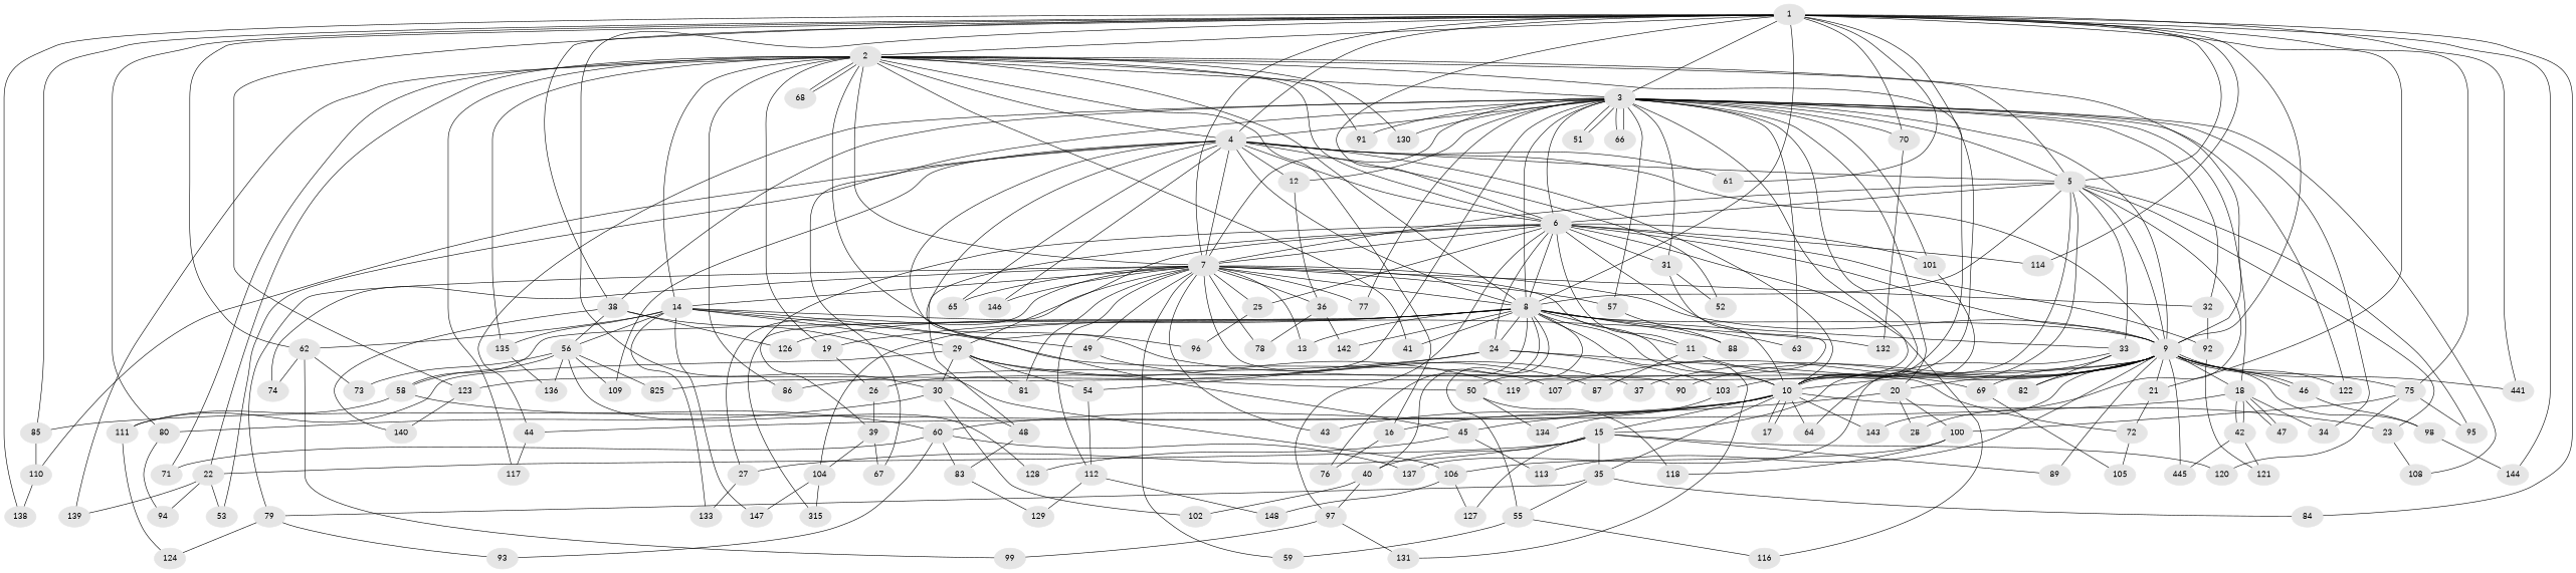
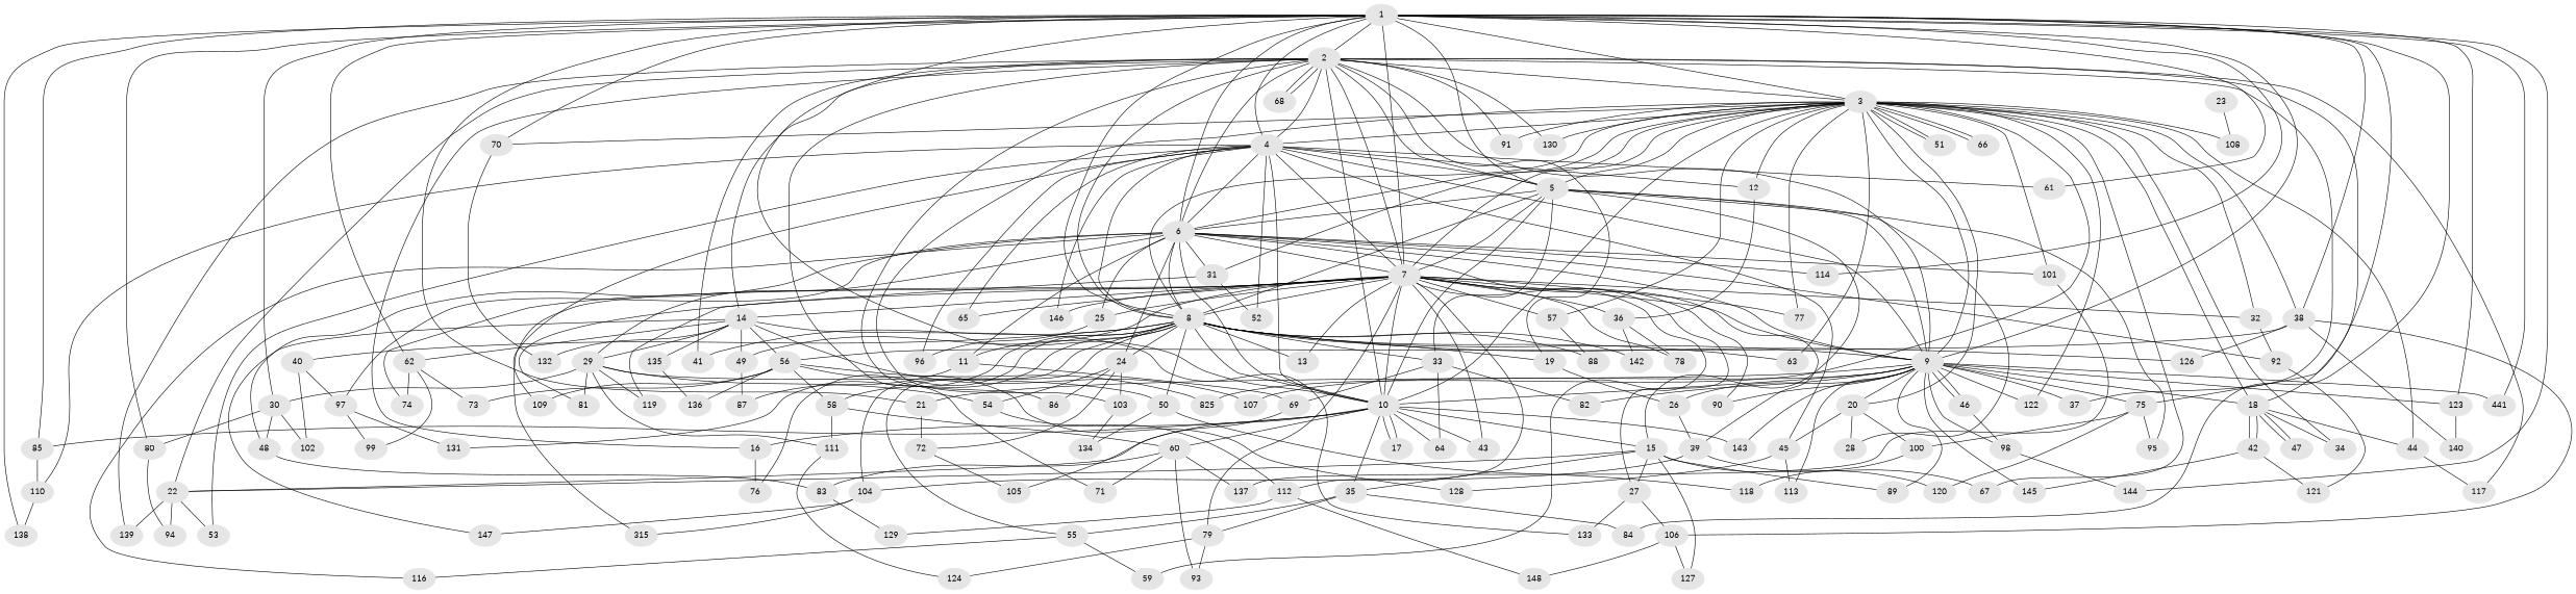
  graph {
    fontname=Lato
    node [color=gray90 fontname=Lato style=filled]
    edge [fontname=Lato]
    1
    2
    3
    4
    5
    6
    7
    8
    9
    10
    21
    30
    38
    61
    62
    70
    75
    80
    84
    85
    114
    123
    138
    n24 [label=441]
    144
    14
    16
    19
    22
    37
    41
    68
    71
    86
    91
    117
    130
    135
    139
    12
    18
    20
    31
    32
    34
    44
    51
    57
    63
    66
    67
    77
    101
    103
    108
    122
    n57 [label=825]
    45
    52
    53
    65
    96
    109
    110
    146
    15
    23
    28
    33
    95
    25
    11
    24
    29
    39
    48
    92
    97
    116
    13
    27
    36
    43
    49
    59
    74
    78
    79
    81
    90
    112
    n92 [label=315]
    40
    50
    55
    58
    76
    88
    104
    126
    131
    142
    26
    46
    82
    89
    98
    107
    113
    143
-   145 [label=445]
+   145
    17
    35
    60
    64
    72
    102
    56
    106
    140
    73
    99
    132
    120
    100
    94
    133
    147
    136
    42
    47
    119
    137
    134
    128
    127
    69
    87
    54
    111
    83
    121
    93
    124
    129
    148
    118
    105
    1 -- 2
    1 -- 3
    1 -- 4
    1 -- 5
    1 -- 6
    1 -- 7
    1 -- 8
    1 -- 9
    1 -- 10
    1 -- 21
    1 -- 30
    1 -- 38
    1 -- 61
    1 -- 62
    1 -- 70
    1 -- 75
    1 -- 80
    1 -- 84
    1 -- 85
    1 -- 114
    1 -- 123
    1 -- 138
    1 -- n24
    1 -- 144
    2 -- 3
    2 -- 4
    2 -- 5
    2 -- 6
    2 -- 7
    2 -- 8
    2 -- 9
    2 -- 10
    2 -- 14
    2 -- 16
    2 -- 19
    2 -- 22
    2 -- 37
    2 -- 41
    2 -- 68
    2 -- 68
    2 -- 71
    2 -- 86
    2 -- 91
    2 -- 117
    2 -- 130
-   2 -- 135
+   2 -- 18
    2 -- 139
    3 -- 4
    3 -- 5
    3 -- 6
    3 -- 7
    3 -- 8
    3 -- 9
    3 -- 10
    3 -- 38
    3 -- 70
    3 -- 91
    3 -- 130
    3 -- 12
    3 -- 18
    3 -- 20
    3 -- 31
    3 -- 32
    3 -- 34
    3 -- 44
    3 -- 51
    3 -- 51
    3 -- 57
    3 -- 63
    3 -- 66
    3 -- 66
    3 -- 67
    3 -- 77
    3 -- 101
    3 -- 103
    3 -- 108
    3 -- 122
    3 -- n57
    4 -- 5
    4 -- 6
    4 -- 7
    4 -- 8
    4 -- 9
    4 -- 10
    4 -- 61
    4 -- 12
    4 -- 45
    4 -- 52
    4 -- 53
    4 -- 65
    4 -- 96
    4 -- 109
    4 -- 110
    4 -- 146
    5 -- 6
    5 -- 7
    5 -- 8
    5 -- 9
    5 -- 10
    5 -- 15
-   5 -- 23
    5 -- 28
    5 -- 33
    5 -- 95
    6 -- 7
    6 -- 8
    6 -- 9
    6 -- 10
    6 -- 114
    6 -- 31
    6 -- 101
    6 -- 25
    6 -- 11
    6 -- 24
    6 -- 29
    6 -- 39
    6 -- 48
    6 -- 92
    6 -- 97
    6 -- 116
    7 -- 8
    7 -- 9
    7 -- 10
    7 -- 14
    7 -- 32
    7 -- 57
    7 -- 77
    7 -- 65
    7 -- 146
    7 -- 25
    7 -- 13
    7 -- 27
    7 -- 36
    7 -- 43
    7 -- 49
    7 -- 59
    7 -- 74
    7 -- 78
    7 -- 79
    7 -- 81
    7 -- 90
    7 -- 112
    7 -- n92
    8 -- 9
    8 -- 10
    8 -- 19
    8 -- 41
    8 -- 63
    8 -- 33
    8 -- 11
    8 -- 24
    8 -- 13
    8 -- 40
    8 -- 50
    8 -- 55
    8 -- 58
    8 -- 76
    8 -- 88
    8 -- 104
    8 -- 126
    8 -- 131
    8 -- 142
    9 -- 10
    9 -- 21
    9 -- 75
    9 -- 123
    9 -- n24
    9 -- 37
    9 -- 18
    9 -- 20
    9 -- 122
    9 -- 90
    9 -- 26
    9 -- 46
    9 -- 46
    9 -- 82
    9 -- 89
    9 -- 98
    9 -- 107
    9 -- 113
    9 -- 143
    9 -- 145
    10 -- 85
    10 -- 16
    10 -- 15
-   10 -- 23
+   10 -- 22
    10 -- 43
    10 -- 143
    10 -- 17
    10 -- 17
    10 -- 35
    10 -- 60
    10 -- 64
    21 -- 72
    30 -- 80
    30 -- 48
    30 -- 102
    38 -- 126
    38 -- 56
    38 -- 106
    38 -- 140
    62 -- 74
    62 -- 73
    62 -- 99
    70 -- 132
    75 -- 95
    75 -- 120
    75 -- 100
    80 -- 94
    85 -- 110
    123 -- 140
    14 -- 62
    14 -- 135
    14 -- 29
    14 -- 49
    14 -- 107
    14 -- 56
    14 -- 132
    14 -- 133
    14 -- 147
    16 -- 76
    19 -- 26
    22 -- 139
    22 -- 53
    22 -- 94
    135 -- 136
    12 -- 36
    18 -- 34
    18 -- 44
    18 -- 42
    18 -- 42
    18 -- 47
    18 -- 47
    20 -- 45
    20 -- 28
    20 -- 100
    31 -- 52
    31 -- 119
    32 -- 92
    44 -- 117
    57 -- 88
    101 -- 137
    103 -- 134
    45 -- 113
    45 -- 128
    110 -- 138
    15 -- 22
    15 -- 27
-   15 -- 40
    15 -- 89
    15 -- 35
    15 -- 120
    15 -- 127
    23 -- 108
    33 -- 82
    33 -- 64
    33 -- 69
    25 -- 96
    11 -- 69
    11 -- 87
    24 -- 86
    24 -- 103
    24 -- 72
    24 -- 54
    29 -- 30
    29 -- 81
    29 -- 50
    29 -- 119
    29 -- 54
    29 -- 111
    39 -- 67
    39 -- 104
    48 -- 83
    92 -- 121
    97 -- 131
    97 -- 99
-   100 -- 106
+   27 -- 106
    27 -- 133
    36 -- 78
    36 -- 142
    49 -- 87
    79 -- 93
    79 -- 124
    112 -- 129
    112 -- 148
    40 -- 97
    40 -- 102
    50 -- 134
    50 -- 118
    55 -- 116
    55 -- 59
    58 -- 60
    58 -- 111
    104 -- n92
    104 -- 147
    26 -- 39
    46 -- 98
    98 -- 144
    35 -- 84
    35 -- 79
    35 -- 55
    60 -- 71
    60 -- 137
    60 -- 83
    60 -- 93
    72 -- 105
    56 -- n57
    56 -- 109
    56 -- 58
    56 -- 73
    56 -- 136
    56 -- 128
    106 -- 127
    106 -- 148
    100 -- 118
    42 -- 145
    42 -- 121
    69 -- 105
    54 -- 112
    111 -- 124
    83 -- 129
  }
